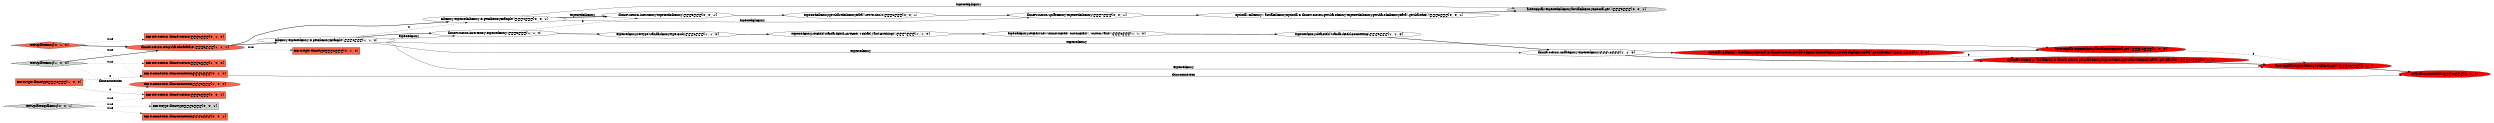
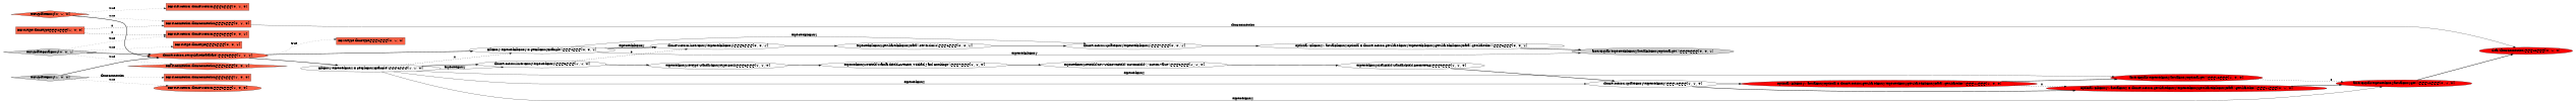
  digraph {
    rankdir=LR
    node [fillcolor=white shape=ellipse style=filled]
    edge [style=bold]
    n1 [label="dbmsProcessor.insertEntry(expectedEntry)@@@5@@@['1', '1', '0']"]
    n2 [label="expectedEntry.setType(StandardEntryType.Book)@@@6@@@['1', '1', '0']"]
    n3 [label="dbmsProcessor.insertEntry(expectedBibEntry)@@@5@@@['0', '0', '1']"]
    n4 [label="expectedEntry.setField(StandardField.AUTHOR,\"Michael J and Hutchings\")@@@7@@@['1', '1', '0']"]
    n5 [label="expectedBibEntry.getSharedBibEntryData().setVersion(0)@@@6@@@['0', '0', '1']"]
    n6 [fillcolor=lightgray label="testUpdateEqualEntry['0', '0', '1']" shape=diamond]
    n7 [fillcolor=tomato label="DBMSProcessor dbmsProcessor@@@2@@@['0', '0', '1']" shape=box]
-   n8 [fillcolor=lightgray label="DBMSType dbmsType@@@2@@@['0', '0', '1']" shape=box]
+   n8 [fillcolor=tomato label="DBMSType dbmsType@@@2@@@['0', '0', '1']" shape=box]
    n9 [fillcolor=tomato label="dbmsProcessor.setupSharedDatabase()@@@3@@@['1', '1', '1']"]
-   n10 [fillcolor=tomato label="DBMSConnection dbmsConnection@@@2@@@['0', '0', '1']" shape=box]
+   n10 [fillcolor=tomato label="DBMSConnection dbmsConnection@@@2@@@['0', '0', '1']" shape=diamond]
    n11 [fillcolor=tomato label="DBMSType dbmsType@@@2@@@['0', '1', '0']" shape=box]
    n12 [label="BibEntry expectedEntry = getBibEntryExample()@@@4@@@['1', '1', '0']"]
    n13 [label="BibEntry expectedBibEntry = getBibEntryExample()@@@4@@@['0', '0', '1']"]
    n14 [fillcolor=tomato label="DBMSConnection dbmsConnection@@@2@@@['0', '1', '0']" shape=box]
    n15 [fillcolor=red label="clear(dbmsConnection)@@@13@@@['0', '1', '0']"]
    n16 [fillcolor=tomato label="testUpdateEntry['0', '1', '0']" shape=diamond]
    n17 [fillcolor=tomato label="DBMSProcessor dbmsProcessor@@@2@@@['0', '1', '0']" shape=box]
    n18 [label="expectedEntry.setField(new UnknownField(\"customField\"),\"custom value\")@@@8@@@['1', '1', '0']"]
    n19 [fillcolor=tomato label="DBMSType dbmsType@@@2@@@['1', '0', '0']" shape=box]
-   n20 [fillcolor=tomato label="DBMSProcessor dbmsProcessor@@@2@@@['1', '0', '0']" shape=box]
-   n21 [fillcolor=tomato label="DBMSConnection dbmsConnection@@@2@@@['1', '0', '0']"]
+   n20 [fillcolor=tomato label="DBMSProcessor dbmsProcessor@@@2@@@['1', '0', '0']"]
+   n21 [fillcolor=tomato label="DBMSConnection dbmsConnection@@@2@@@['1', '0', '0']" shape=box]
    n22 [fillcolor=red label="Optional<BibEntry> actualEntry = dbmsProcessor.getSharedEntry(expectedEntry.getSharedBibEntryData().getSharedID())@@@11@@@['0', '1', '0']"]
    n23 [fillcolor=red label="assertEquals(expectedEntry,actualEntry.get())@@@12@@@['0', '1', '0']"]
    n24 [label="dbmsProcessor.updateEntry(expectedBibEntry)@@@7@@@['0', '0', '1']"]
    n25 [fillcolor=red label="assertEquals(expectedEntry,actualEntryOptional.get())@@@12@@@['1', '0', '0']"]
    n26 [label="dbmsProcessor.updateEntry(expectedEntry)@@@10@@@['1', '1', '0']"]
    n27 [fillcolor=lightgray label="assertEquals(expectedBibEntry,actualBibEntryOptional.get())@@@9@@@['0', '0', '1']"]
    n28 [fillcolor=red label="Optional<BibEntry> actualEntryOptional = dbmsProcessor.getSharedEntry(expectedEntry.getSharedBibEntryData().getSharedID())@@@11@@@['1', '0', '0']"]
    n29 [label="Optional<BibEntry> actualBibEntryOptional = dbmsProcessor.getSharedEntry(expectedBibEntry.getSharedBibEntryData().getSharedID())@@@8@@@['0', '0', '1']"]
    n30 [label="expectedEntry.clearField(StandardField.BOOKTITLE)@@@9@@@['1', '1', '0']"]
    n31 [fillcolor=lightgray label="testUpdateEntry['1', '0', '0']" shape=diamond]
    n1 -> n2
    n1 -> n3 [label=0 style=dashed]
    n2 -> n4
    n3 -> n5
    n4 -> n18
    n5 -> n24
    n6 -> n7 [label=true style=dotted]
    n6 -> n8 [label=true style=dotted]
+   n6 -> n9
    n6 -> n10 [label=true style=dotted]
    n9 -> n11 [label=true style=dotted]
    n9 -> n12
    n9 -> n13
    n12 -> n1
    n12 -> n1 [label=expectedEntry style=solid]
    n12 -> n13 [label=0 style=dashed]
    n12 -> n23 [label=expectedEntry style=solid]
    n12 -> n25 [label=expectedEntry style=solid]
    n12 -> n26 [label=expectedEntry style=solid]
    n13 -> n3
    n13 -> n3 [label=expectedBibEntry style=solid]
    n13 -> n24 [label=expectedBibEntry style=solid]
    n13 -> n27 [label=expectedBibEntry style=solid]
    n14 -> n15 [label=dbmsConnection style=solid]
    n16 -> n9
    n16 -> n14 [label=true style=dotted]
    n16 -> n17 [label=true style=dotted]
    n18 -> n30
    n19 -> n7 [label=0 style=dashed]
    n19 -> n14 [label=0 style=dashed]
    n22 -> n23
    n23 -> n15
    n24 -> n29
    n25 -> n23 [label=0 style=dashed]
    n26 -> n22
    n26 -> n28
    n28 -> n22 [label=0 style=dashed]
    n28 -> n25
    n29 -> n27
    n30 -> n26
    n31 -> n9
    n31 -> n20 [label=true style=dotted]
    n31 -> n21 [label=dbmsConnection style=dotted]
  }
